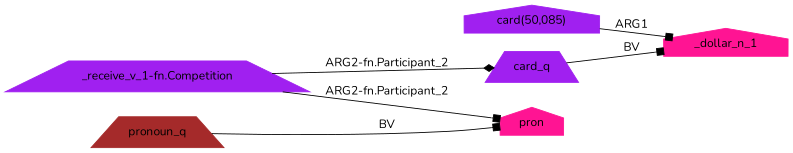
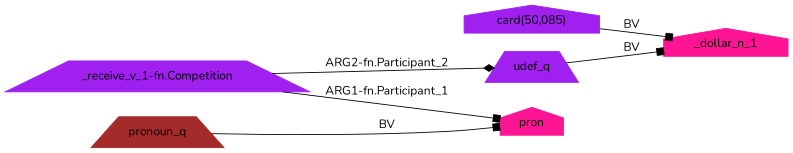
  digraph {
    fontname=Nunito
    rankdir=LR
    node [color=purple fontname=Nunito shape=house style=filled]
    edge [arrowhead=box fontname=Nunito]
    _dollar_n_1 [color=deeppink]
    "card(50,085)"
-   udef_q [shape=trapezium label=card_q]
+   udef_q [shape=trapezium]
    "_receive_v_1-fn.Competition" [shape=trapezium]
    pron [color=deeppink]
    pronoun_q [color=brown shape=trapezium]
-   "card(50,085)" -> _dollar_n_1 [label=ARG1]
+   "card(50,085)" -> _dollar_n_1 [label=BV]
    udef_q -> _dollar_n_1 [label=BV]
    "_receive_v_1-fn.Competition" -> udef_q [arrowhead=diamond label="ARG2-fn.Participant_2"]
-   "_receive_v_1-fn.Competition" -> pron [label="ARG2-fn.Participant_2"]
+   "_receive_v_1-fn.Competition" -> pron [label="ARG1-fn.Participant_1"]
    pronoun_q -> pron [label=BV]
  }
